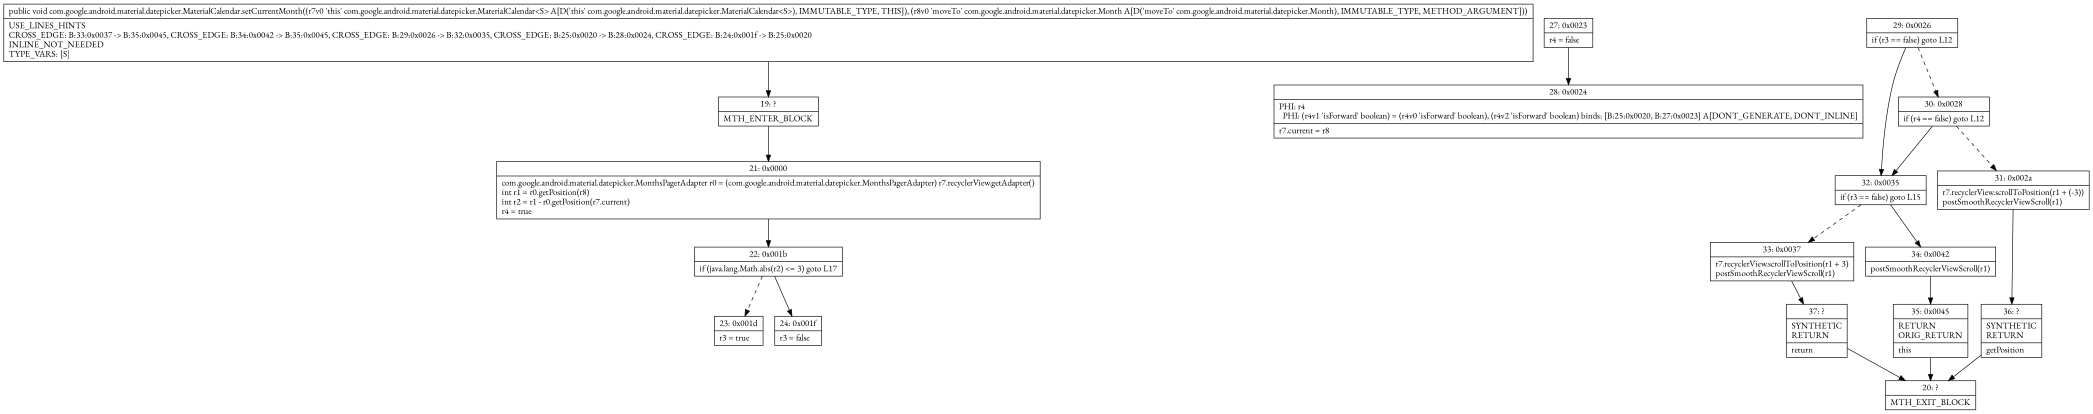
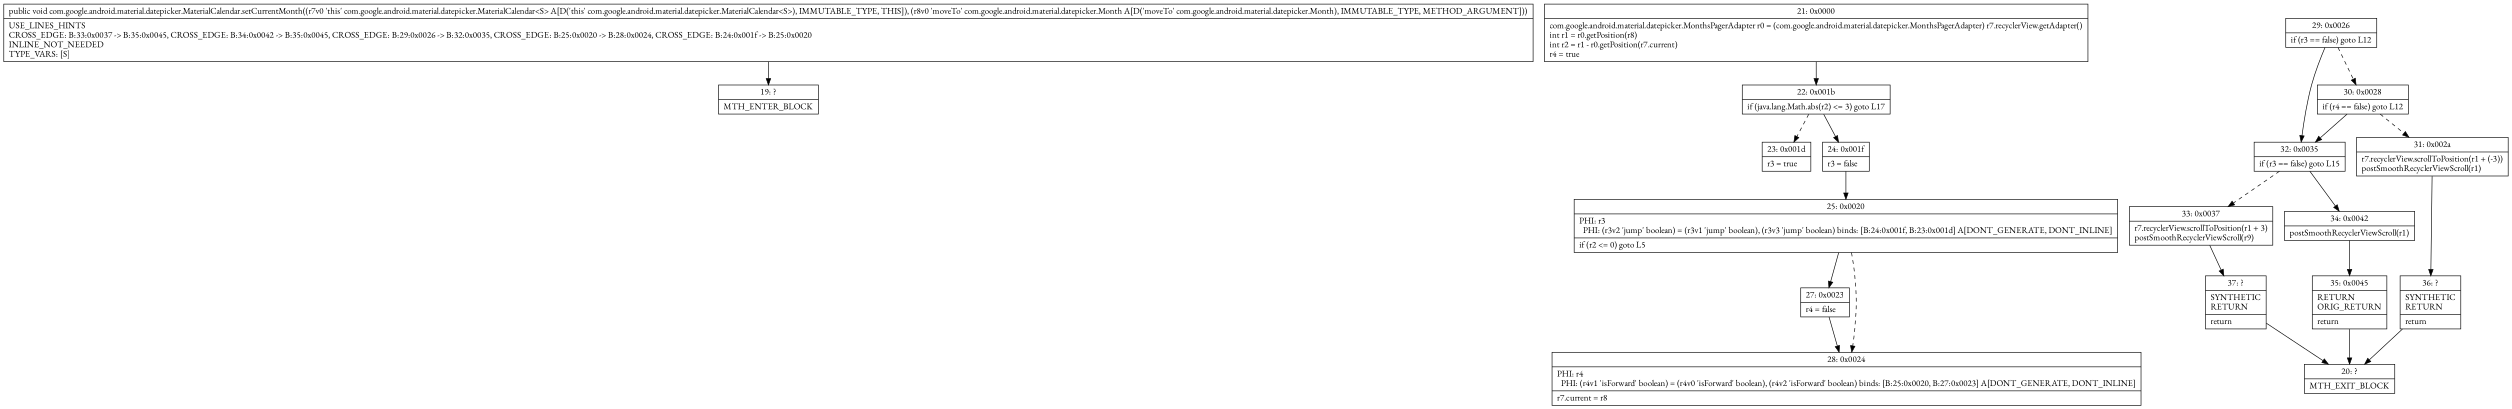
  digraph {
    fontname="EB Garamond"
    node [fontname="EB Garamond" shape=record]
    edge [fontname="EB Garamond"]
    n1 [label="{19\:\ ?|MTH_ENTER_BLOCK\l}"]
    n2 [label="{21\:\ 0x0000|com.google.android.material.datepicker.MonthsPagerAdapter r0 = (com.google.android.material.datepicker.MonthsPagerAdapter) r7.recyclerView.getAdapter()\lint r1 = r0.getPosition(r8)\lint r2 = r1 \- r0.getPosition(r7.current)\lr4 = true\l}"]
    n3 [label="{22\:\ 0x001b|if (java.lang.Math.abs(r2) \<= 3) goto L17\l}"]
    n4 [label="{23\:\ 0x001d|r3 = true\l}"]
    n5 [label="{24\:\ 0x001f|r3 = false\l}"]
+   n6 [label="{25\:\ 0x0020|PHI: r3 \l  PHI: (r3v2 'jump' boolean) = (r3v1 'jump' boolean), (r3v3 'jump' boolean) binds: [B:24:0x001f, B:23:0x001d] A[DONT_GENERATE, DONT_INLINE]\l|if (r2 \<= 0) goto L5\l}"]
    n7 [label="{27\:\ 0x0023|r4 = false\l}"]
    n8 [label="{28\:\ 0x0024|PHI: r4 \l  PHI: (r4v1 'isForward' boolean) = (r4v0 'isForward' boolean), (r4v2 'isForward' boolean) binds: [B:25:0x0020, B:27:0x0023] A[DONT_GENERATE, DONT_INLINE]\l|r7.current = r8\l}"]
    n9 [label="{29\:\ 0x0026|if (r3 == false) goto L12\l}"]
    n10 [label="{30\:\ 0x0028|if (r4 == false) goto L12\l}"]
    n11 [label="{32\:\ 0x0035|if (r3 == false) goto L15\l}"]
    n12 [label="{31\:\ 0x002a|r7.recyclerView.scrollToPosition(r1 + (\-3))\lpostSmoothRecyclerViewScroll(r1)\l}"]
-   n13 [label="{33\:\ 0x0037|r7.recyclerView.scrollToPosition(r1 + 3)\lpostSmoothRecyclerViewScroll(r1)\l}"]
+   n13 [label="{33\:\ 0x0037|r7.recyclerView.scrollToPosition(r1 + 3)\lpostSmoothRecyclerViewScroll(r9)\l}"]
    n14 [label="{34\:\ 0x0042|postSmoothRecyclerViewScroll(r1)\l}"]
-   n15 [label="{36\:\ ?|SYNTHETIC\lRETURN\l|getPosition\l}"]
+   n15 [label="{36\:\ ?|SYNTHETIC\lRETURN\l|return\l}"]
    n16 [label="{20\:\ ?|MTH_EXIT_BLOCK\l}"]
    n17 [label="{37\:\ ?|SYNTHETIC\lRETURN\l|return\l}"]
-   n18 [label="{35\:\ 0x0045|RETURN\lORIG_RETURN\l|this\l}"]
+   n18 [label="{35\:\ 0x0045|RETURN\lORIG_RETURN\l|return\l}"]
    n19 [label="{public void com.google.android.material.datepicker.MaterialCalendar.setCurrentMonth((r7v0 'this' com.google.android.material.datepicker.MaterialCalendar\<S\> A[D('this' com.google.android.material.datepicker.MaterialCalendar\<S\>), IMMUTABLE_TYPE, THIS]), (r8v0 'moveTo' com.google.android.material.datepicker.Month A[D('moveTo' com.google.android.material.datepicker.Month), IMMUTABLE_TYPE, METHOD_ARGUMENT]))  | USE_LINES_HINTS\lCROSS_EDGE: B:33:0x0037 \-\> B:35:0x0045, CROSS_EDGE: B:34:0x0042 \-\> B:35:0x0045, CROSS_EDGE: B:29:0x0026 \-\> B:32:0x0035, CROSS_EDGE: B:25:0x0020 \-\> B:28:0x0024, CROSS_EDGE: B:24:0x001f \-\> B:25:0x0020\lINLINE_NOT_NEEDED\lTYPE_VARS: [S]\l}"]
-   n1 -> n2
    n2 -> n3
    n3 -> n4 [style=dashed]
    n3 -> n5
+   n5 -> n6
+   n6 -> n7
+   n6 -> n8 [style=dashed]
    n7 -> n8
    n9 -> n10 [style=dashed]
    n9 -> n11
    n10 -> n11
    n10 -> n12 [style=dashed]
    n11 -> n13 [style=dashed]
    n11 -> n14
    n12 -> n15
    n13 -> n17
    n14 -> n18
    n15 -> n16
    n17 -> n16
    n18 -> n16
    n19 -> n1
  }
